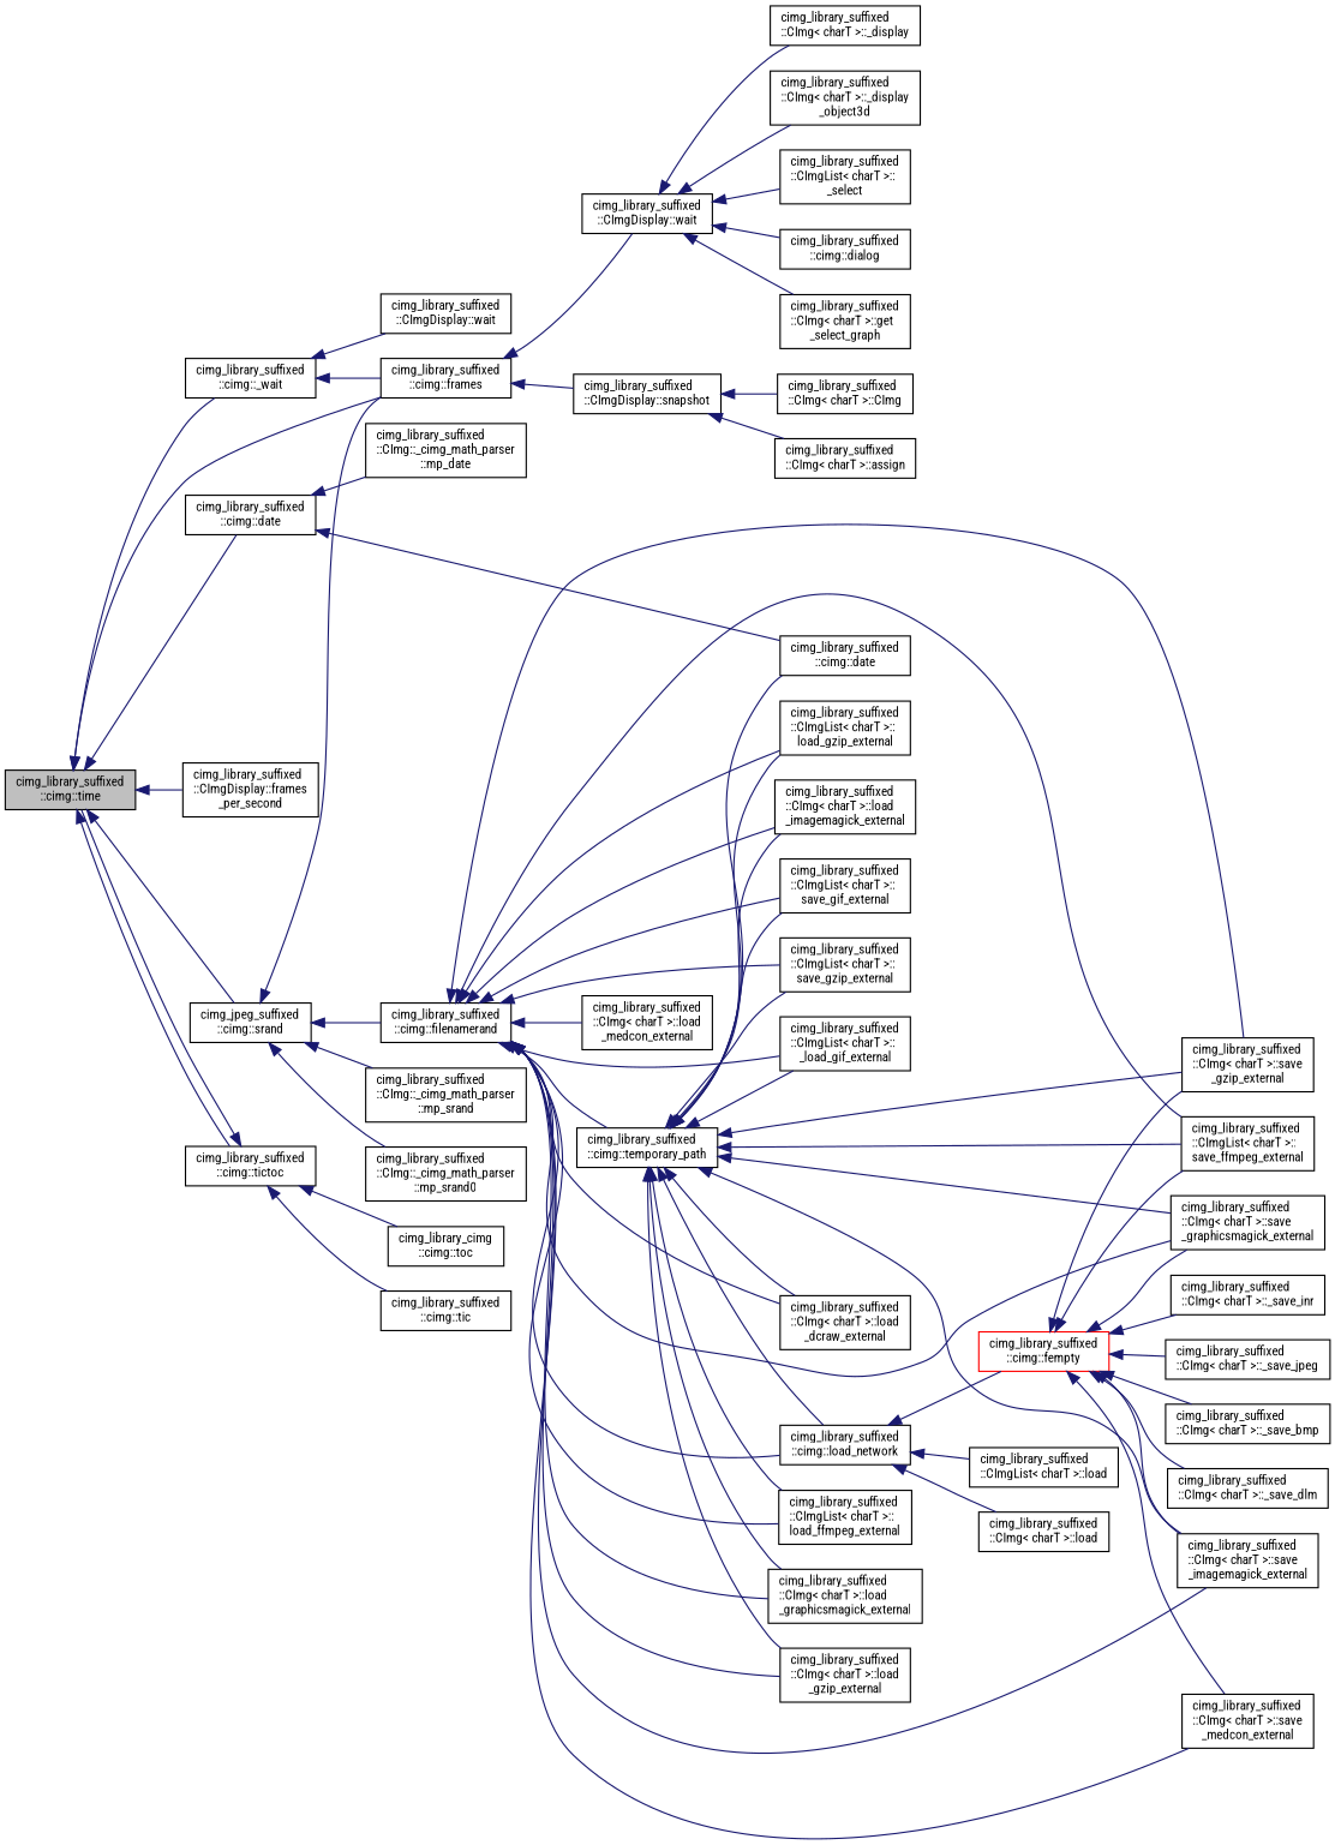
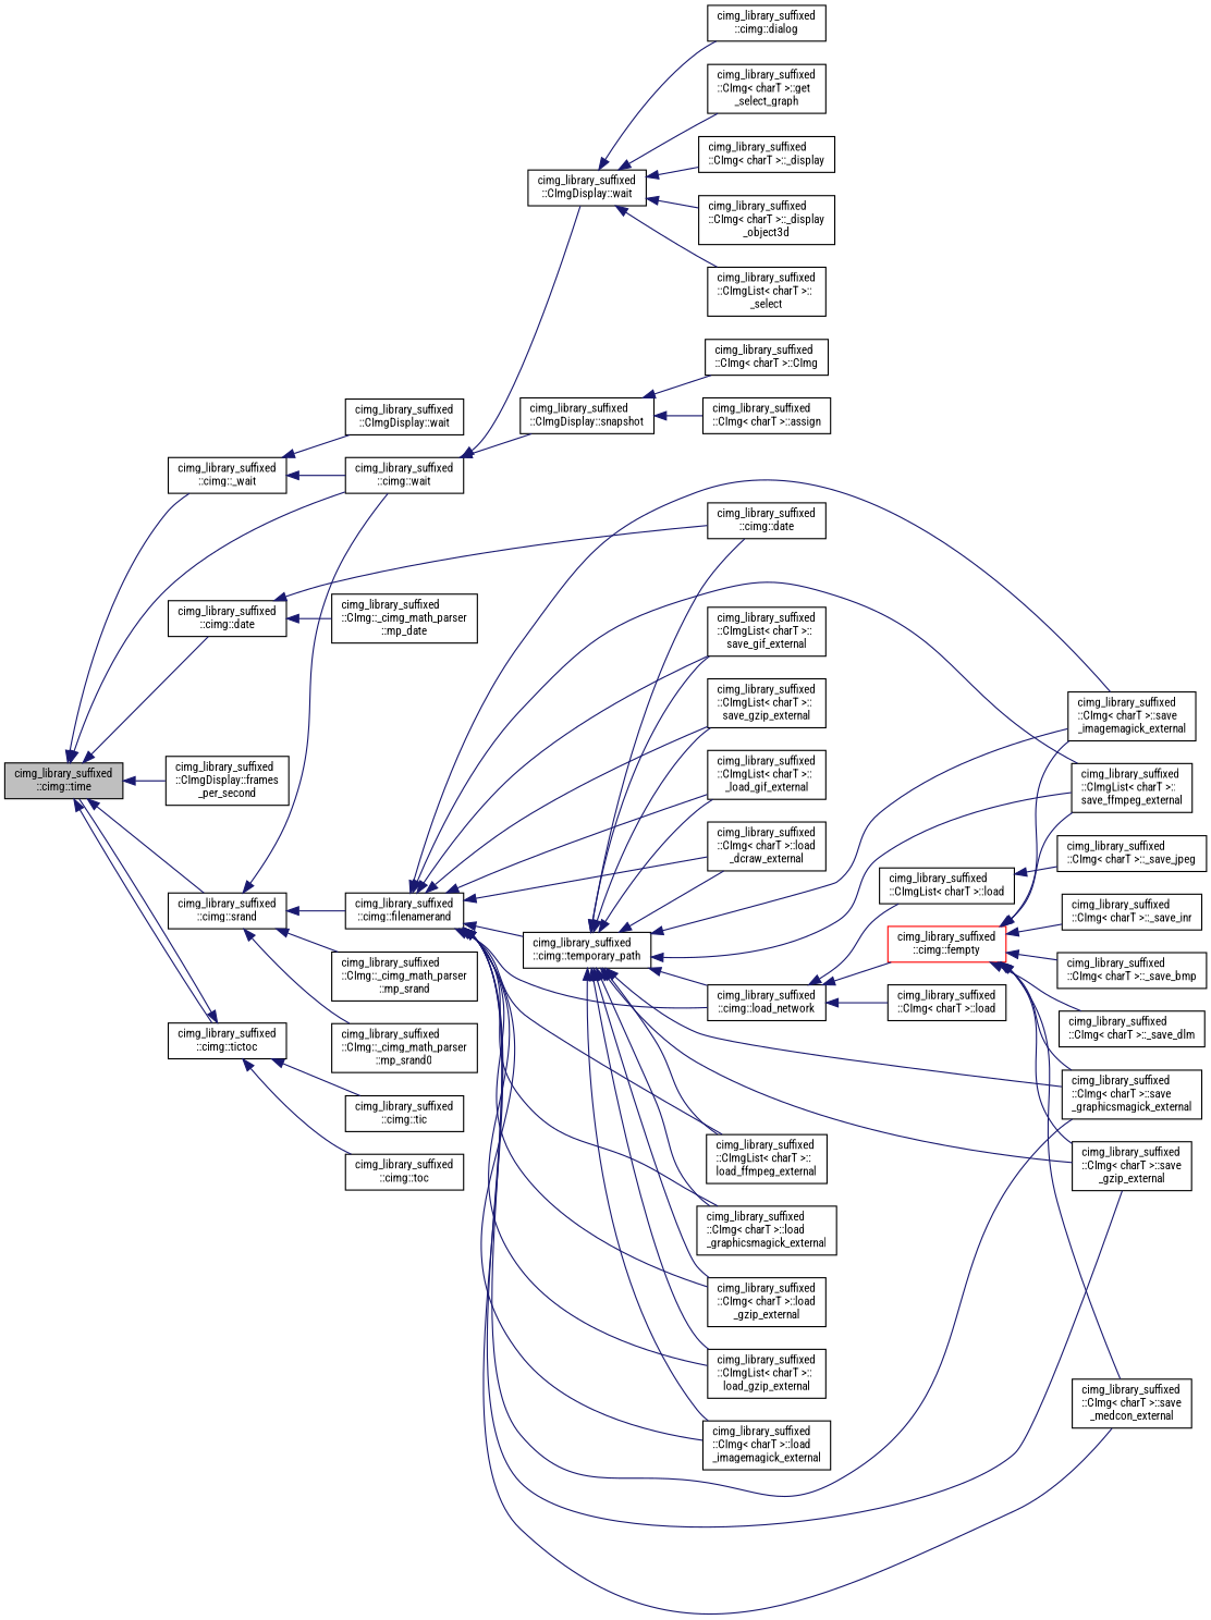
  digraph {
    fontname="Roboto Condensed"
    rankdir=LR
    node [color=black fillcolor=white fontname="Roboto Condensed" fontsize=10 shape=record style=filled]
    edge [color=midnightblue dir=back fontname="Roboto Condensed" fontsize=10 labelfontname=Helvetica labelfontsize=10 style=solid]
    n1 [fillcolor=grey75 fontcolor=black height=0.2 label="cimg_library_suffixed\l::cimg::time" width=0.4]
    n2 [height=0.2 label="cimg_library_suffixed\l::cimg::_wait" width=0.4]
-   n3 [height=0.2 label="cimg_library_suffixed\l::cimg::frames" width=0.4]
+   n3 [height=0.2 label="cimg_library_suffixed\l::cimg::wait" width=0.4]
    n4 [height=0.2 label="cimg_library_suffixed\l::cimg::date" width=0.4]
    n5 [height=0.2 label="cimg_library_suffixed\l::CImgDisplay::frames\l_per_second" width=0.4]
-   n6 [height=0.2 label="cimg_jpeg_suffixed\l::cimg::srand" width=0.4]
+   n6 [height=0.2 label="cimg_library_suffixed\l::cimg::srand" width=0.4]
    n7 [height=0.2 label="cimg_library_suffixed\l::cimg::tictoc" width=0.4]
    n8 [height=0.2 label="cimg_library_suffixed\l::CImgDisplay::wait" width=0.4]
    n9 [height=0.2 label="cimg_library_suffixed\l::CImgDisplay::wait" width=0.4]
    n10 [height=0.2 label="cimg_library_suffixed\l::CImgDisplay::snapshot" width=0.4]
    n11 [height=0.2 label="cimg_library_suffixed\l::cimg::date" width=0.4]
    n12 [height=0.2 label="cimg_library_suffixed\l::CImg::_cimg_math_parser\l::mp_date" width=0.4]
    n13 [height=0.2 label="cimg_library_suffixed\l::cimg::filenamerand" width=0.4]
    n14 [height=0.2 label="cimg_library_suffixed\l::CImg::_cimg_math_parser\l::mp_srand" width=0.4]
    n15 [height=0.2 label="cimg_library_suffixed\l::CImg::_cimg_math_parser\l::mp_srand0" width=0.4]
    n16 [height=0.2 label="cimg_library_suffixed\l::cimg::tic" width=0.4]
-   n17 [height=0.2 label="cimg_library_cimg\l::cimg::toc" width=0.4]
+   n17 [height=0.2 label="cimg_library_suffixed\l::cimg::toc" width=0.4]
    n18 [height=0.2 label="cimg_library_suffixed\l::CImg\< charT \>::_display" width=0.4]
    n19 [height=0.2 label="cimg_library_suffixed\l::CImg\< charT \>::_display\l_object3d" width=0.4]
    n20 [height=0.2 label="cimg_library_suffixed\l::CImgList\< charT \>::\l_select" width=0.4]
    n21 [height=0.2 label="cimg_library_suffixed\l::cimg::dialog" width=0.4]
    n22 [height=0.2 label="cimg_library_suffixed\l::CImg\< charT \>::get\l_select_graph" width=0.4]
    n23 [height=0.2 label="cimg_library_suffixed\l::CImg\< charT \>::assign" width=0.4]
    n24 [height=0.2 label="cimg_library_suffixed\l::CImg\< charT \>::CImg" width=0.4]
    n25 [height=0.2 label="cimg_library_suffixed\l::CImgList\< charT \>::\l_load_gif_external" width=0.4]
    n26 [height=0.2 label="cimg_library_suffixed\l::CImg\< charT \>::load\l_dcraw_external" width=0.4]
    n27 [height=0.2 label="cimg_library_suffixed\l::CImgList\< charT \>::\lload_ffmpeg_external" width=0.4]
    n28 [height=0.2 label="cimg_library_suffixed\l::CImg\< charT \>::load\l_graphicsmagick_external" width=0.4]
    n29 [height=0.2 label="cimg_library_suffixed\l::CImg\< charT \>::load\l_gzip_external" width=0.4]
    n30 [height=0.2 label="cimg_library_suffixed\l::CImgList\< charT \>::\lload_gzip_external" width=0.4]
    n31 [height=0.2 label="cimg_library_suffixed\l::CImg\< charT \>::load\l_imagemagick_external" width=0.4]
-   n32 [height=0.2 label="cimg_library_suffixed\l::CImg\< charT \>::load\l_medcon_external" width=0.4]
    n33 [height=0.2 label="cimg_library_suffixed\l::cimg::load_network" width=0.4]
    n34 [height=0.2 label="cimg_library_suffixed\l::CImgList\< charT \>::\lsave_ffmpeg_external" width=0.4]
    n35 [height=0.2 label="cimg_library_suffixed\l::CImg\< charT \>::save\l_graphicsmagick_external" width=0.4]
    n36 [height=0.2 label="cimg_library_suffixed\l::CImg\< charT \>::save\l_gzip_external" width=0.4]
    n37 [height=0.2 label="cimg_library_suffixed\l::CImg\< charT \>::save\l_imagemagick_external" width=0.4]
    n38 [height=0.2 label="cimg_library_suffixed\l::CImg\< charT \>::save\l_medcon_external" width=0.4]
    n39 [height=0.2 label="cimg_library_suffixed\l::CImgList\< charT \>::\lsave_gif_external" width=0.4]
    n40 [height=0.2 label="cimg_library_suffixed\l::CImgList\< charT \>::\lsave_gzip_external" width=0.4]
    n41 [height=0.2 label="cimg_library_suffixed\l::cimg::temporary_path" width=0.4]
    n42 [color=red height=0.2 label="cimg_library_suffixed\l::cimg::fempty" width=0.4]
    n43 [height=0.2 label="cimg_library_suffixed\l::CImg\< charT \>::load" width=0.4]
    n44 [height=0.2 label="cimg_library_suffixed\l::CImgList\< charT \>::load" width=0.4]
    n45 [height=0.2 label="cimg_library_suffixed\l::CImg\< charT \>::_save_bmp" width=0.4]
    n46 [height=0.2 label="cimg_library_suffixed\l::CImg\< charT \>::_save_dlm" width=0.4]
    n47 [height=0.2 label="cimg_library_suffixed\l::CImg\< charT \>::_save_inr" width=0.4]
    n48 [height=0.2 label="cimg_library_suffixed\l::CImg\< charT \>::_save_jpeg" width=0.4]
    n1 -> n2
    n1 -> n3
    n1 -> n4
    n1 -> n5
    n1 -> n6
    n1 -> n7
    n2 -> n3
    n2 -> n8
    n3 -> n9
    n3 -> n10
    n4 -> n11
    n4 -> n12
    n6 -> n3
    n6 -> n13
    n6 -> n14
    n6 -> n15
    n7 -> n1
    n7 -> n16
    n7 -> n17
    n9 -> n18
    n9 -> n19
    n9 -> n20
    n9 -> n21
    n9 -> n22
    n10 -> n23
    n10 -> n24
    n13 -> n25
    n13 -> n26
    n13 -> n27
    n13 -> n28
    n13 -> n29
    n13 -> n30
    n13 -> n31
-   n13 -> n32
    n13 -> n33
    n13 -> n34
    n13 -> n35
    n13 -> n36
    n13 -> n37
    n13 -> n38
    n13 -> n39
    n13 -> n40
    n13 -> n41
    n33 -> n42
    n33 -> n43
    n33 -> n44
    n41 -> n11
    n41 -> n25
    n41 -> n26
    n41 -> n27
    n41 -> n28
    n41 -> n29
    n41 -> n30
    n41 -> n31
    n41 -> n33
    n41 -> n34
    n41 -> n35
    n41 -> n36
    n41 -> n37
    n41 -> n39
    n41 -> n40
    n42 -> n34
    n42 -> n35
    n42 -> n36
    n42 -> n37
    n42 -> n38
    n42 -> n45
    n42 -> n46
    n42 -> n47
-   n42 -> n48
+   n44 -> n48
  }
